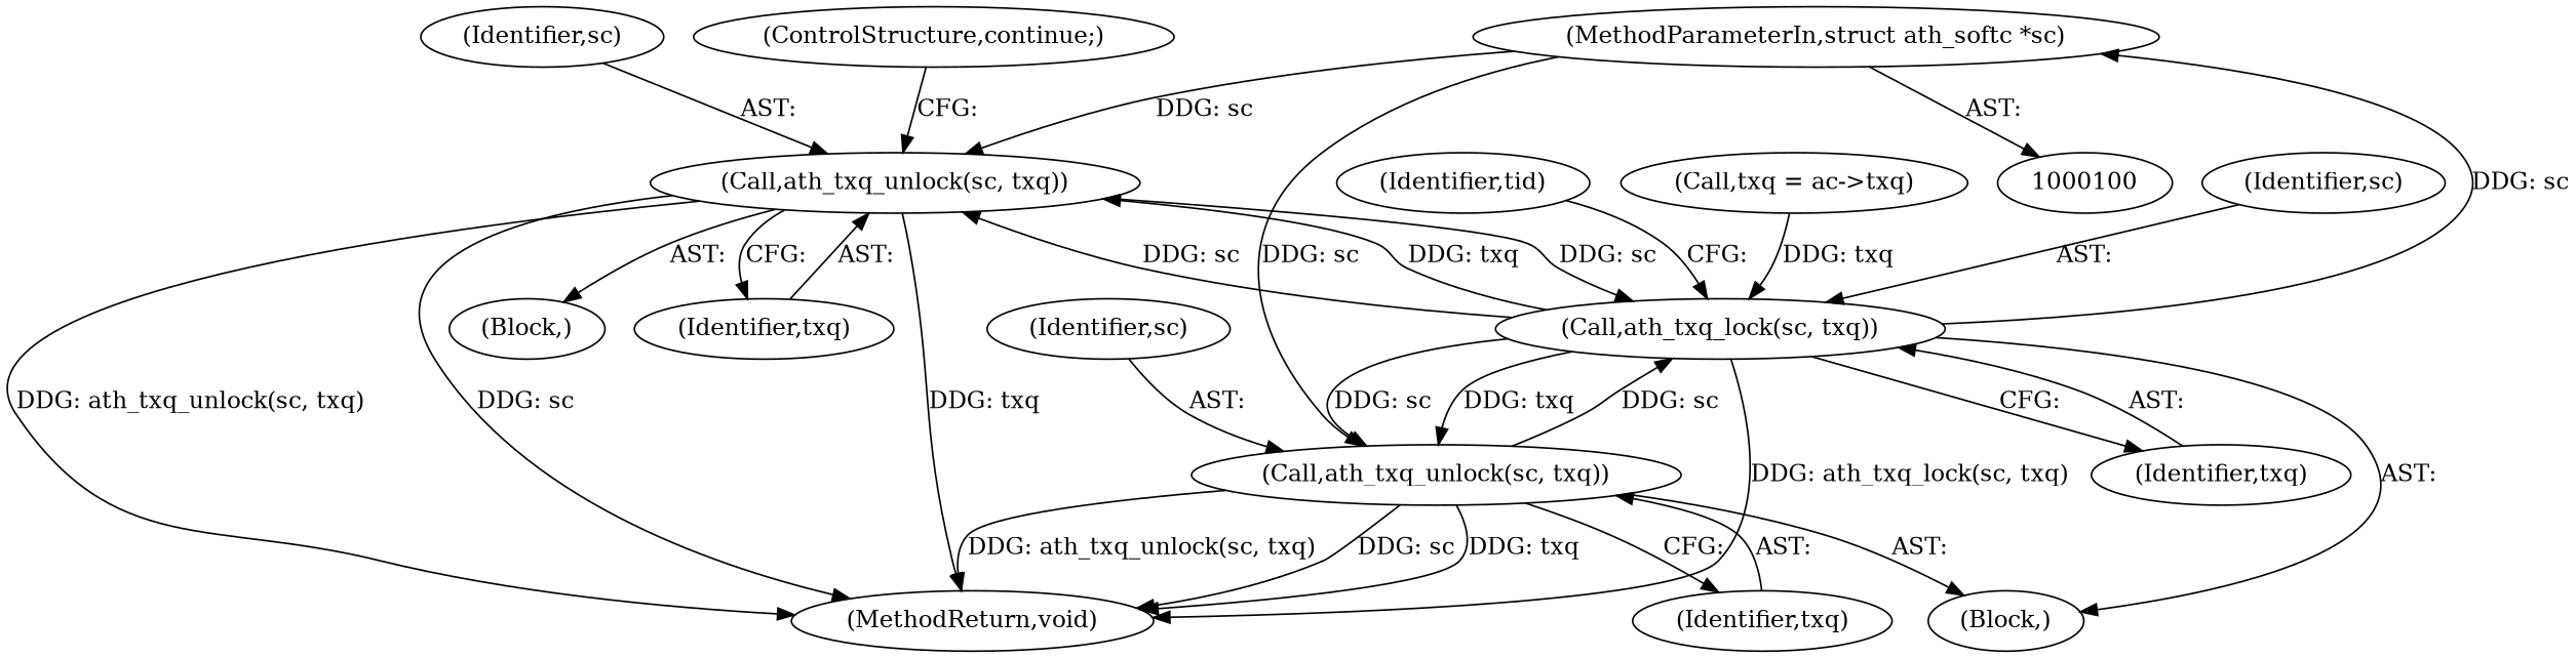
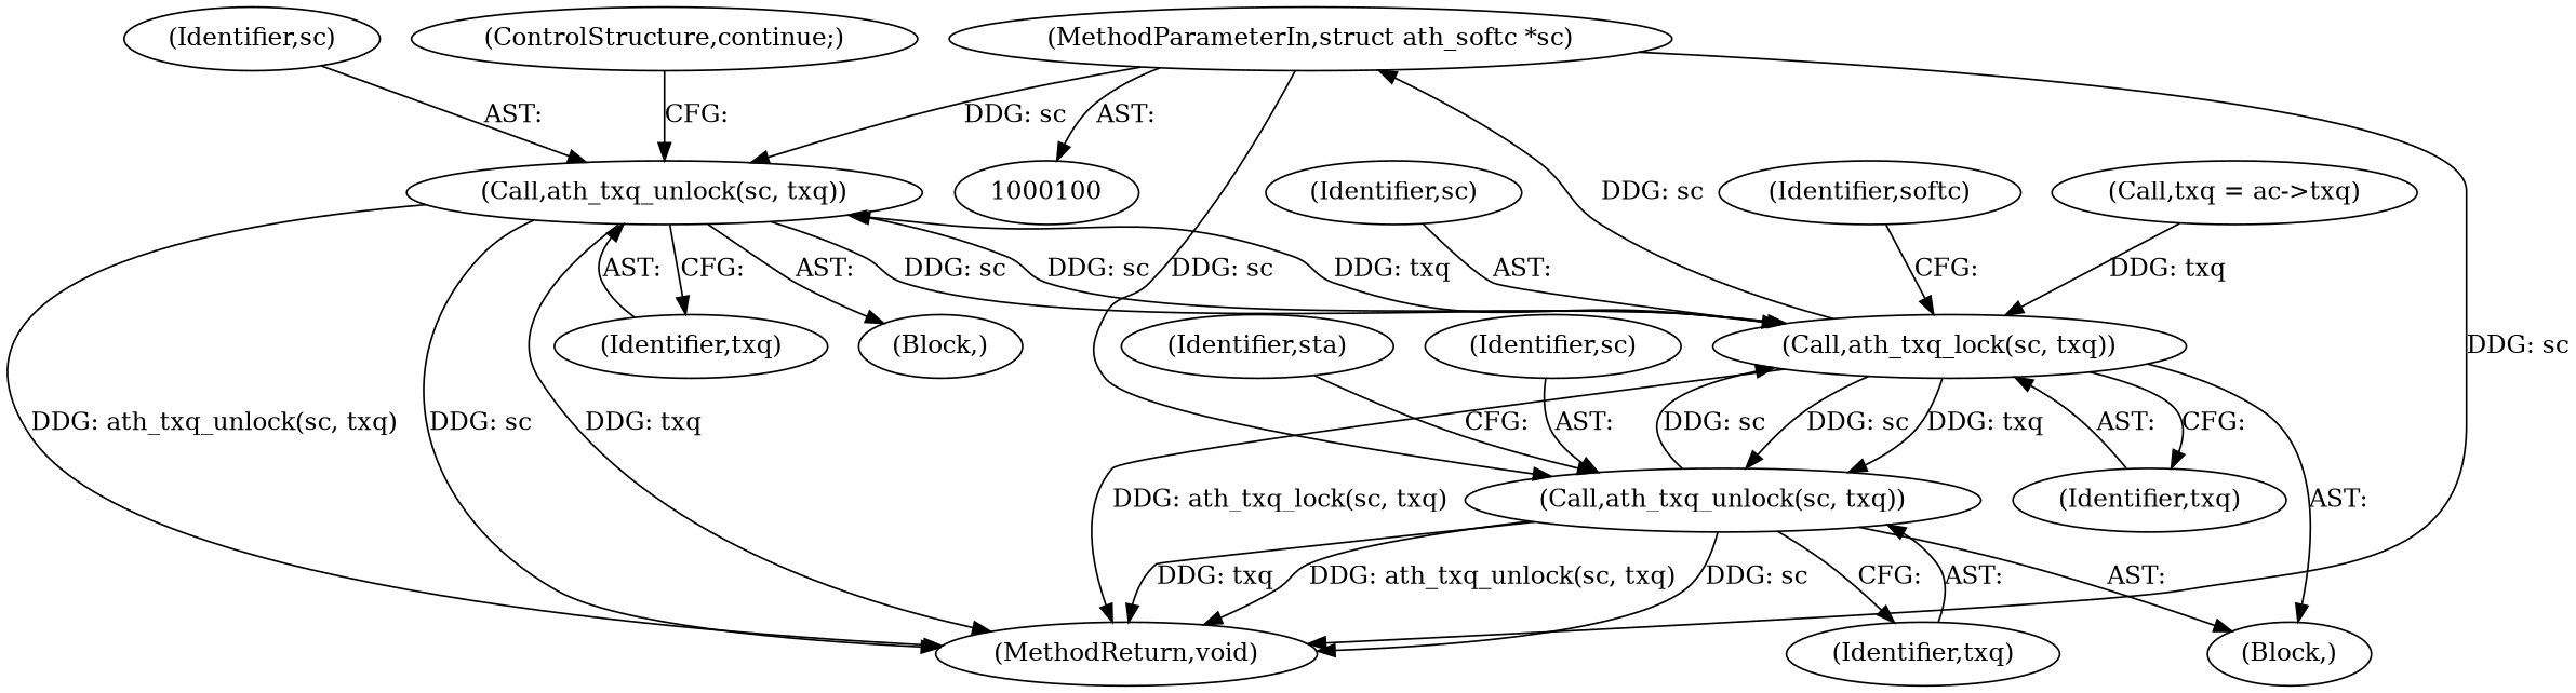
  digraph {
    fontname="DejaVu Serif"
    node [fontname="DejaVu Serif"]
    edge [fontname="DejaVu Serif"]
    n1 [label="(MethodParameterIn,struct ath_softc *sc)"]
    n2 [label="(Call,ath_txq_unlock(sc, txq))"]
    n3 [label="(Call,ath_txq_unlock(sc, txq))"]
    n4 [label="(MethodReturn,void)"]
    1000100
    n6 [label="(Call,ath_txq_lock(sc, txq))"]
    n7 [label="(Block,)"]
    n8 [label="(Identifier,txq)"]
    n9 [label="(Identifier,txq)"]
    n10 [label="(Block,)"]
    n11 [label="(Identifier,txq)"]
    n12 [label="(Identifier,sc)"]
-   n13 [label="(Identifier,tid)"]
+   n13 [label="(Identifier,softc)"]
    n14 [label="(Identifier,sc)"]
    n15 [label="(Call,txq = ac->txq)"]
    n16 [label="(Identifier,sc)"]
+   n17 [label="(Identifier,sta)"]
    n18 [label="(ControlStructure,continue;)"]
    n1 -> n2 [label="DDG: sc"]
    n1 -> n3 [label="DDG: sc"]
+   n1 -> n4 [label="DDG: sc"]
    n1 -> 1000100 [label="AST: "]
    n2 -> n4 [label="DDG: ath_txq_unlock(sc, txq)"]
    n2 -> n4 [label="DDG: sc"]
    n2 -> n4 [label="DDG: txq"]
    n2 -> n6 [label="DDG: sc"]
    n2 -> n9 [label="CFG: "]
    n2 -> n10 [label="AST: "]
    n3 -> n4 [label="DDG: sc"]
    n3 -> n4 [label="DDG: txq"]
    n3 -> n4 [label="DDG: ath_txq_unlock(sc, txq)"]
    n3 -> n6 [label="DDG: sc"]
    n3 -> n7 [label="AST: "]
    n3 -> n11 [label="CFG: "]
    n6 -> n1 [label="DDG: sc"]
    n6 -> n2 [label="DDG: sc"]
    n6 -> n2 [label="DDG: txq"]
    n6 -> n3 [label="DDG: sc"]
    n6 -> n3 [label="DDG: txq"]
    n6 -> n4 [label="DDG: ath_txq_lock(sc, txq)"]
    n6 -> n7 [label="AST: "]
    n6 -> n8 [label="CFG: "]
    n8 -> n6 [label="AST: "]
    n9 -> n2 [label="AST: "]
    n11 -> n3 [label="AST: "]
    n12 -> n3 [label="AST: "]
    n13 -> n6 [label="CFG: "]
    n14 -> n2 [label="AST: "]
    n15 -> n6 [label="DDG: txq"]
    n16 -> n6 [label="AST: "]
+   n17 -> n3 [label="CFG: "]
    n18 -> n2 [label="CFG: "]
  }
